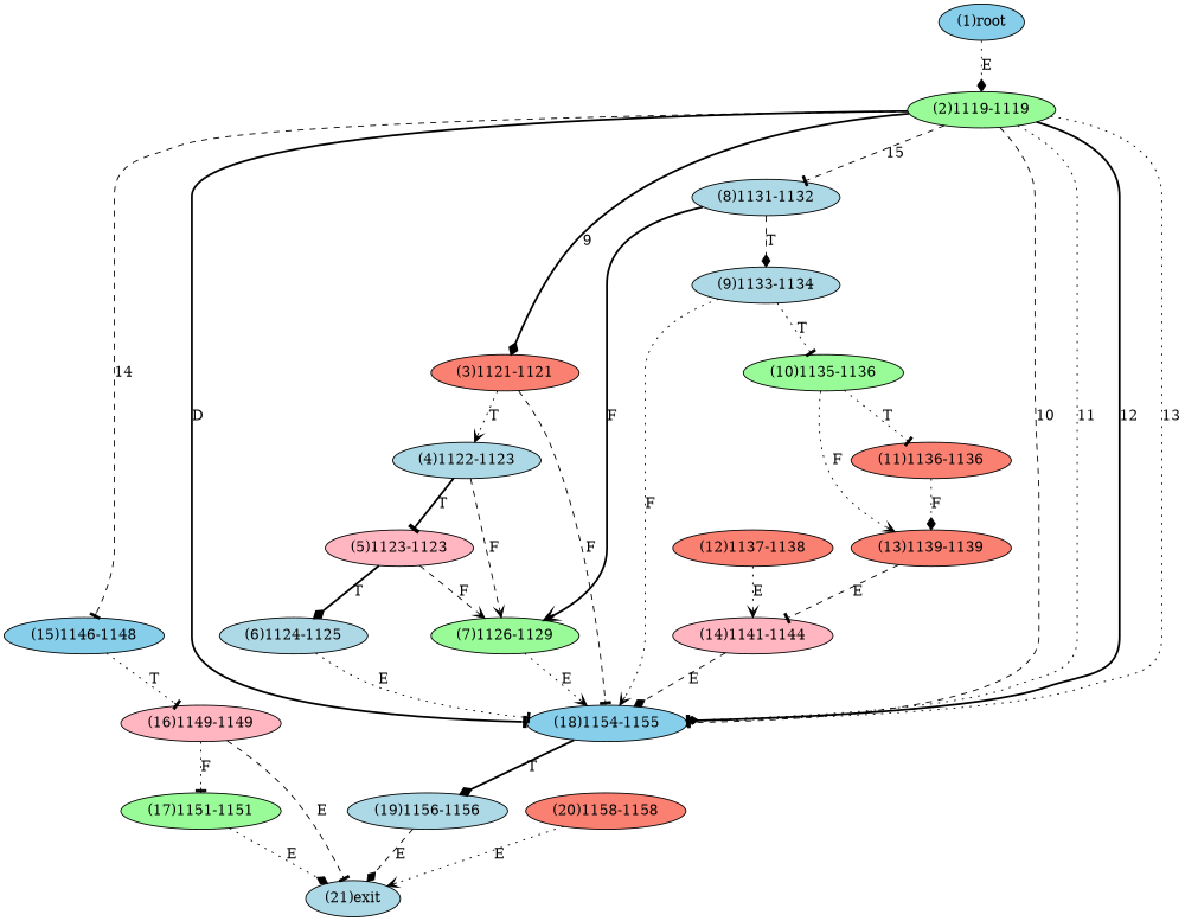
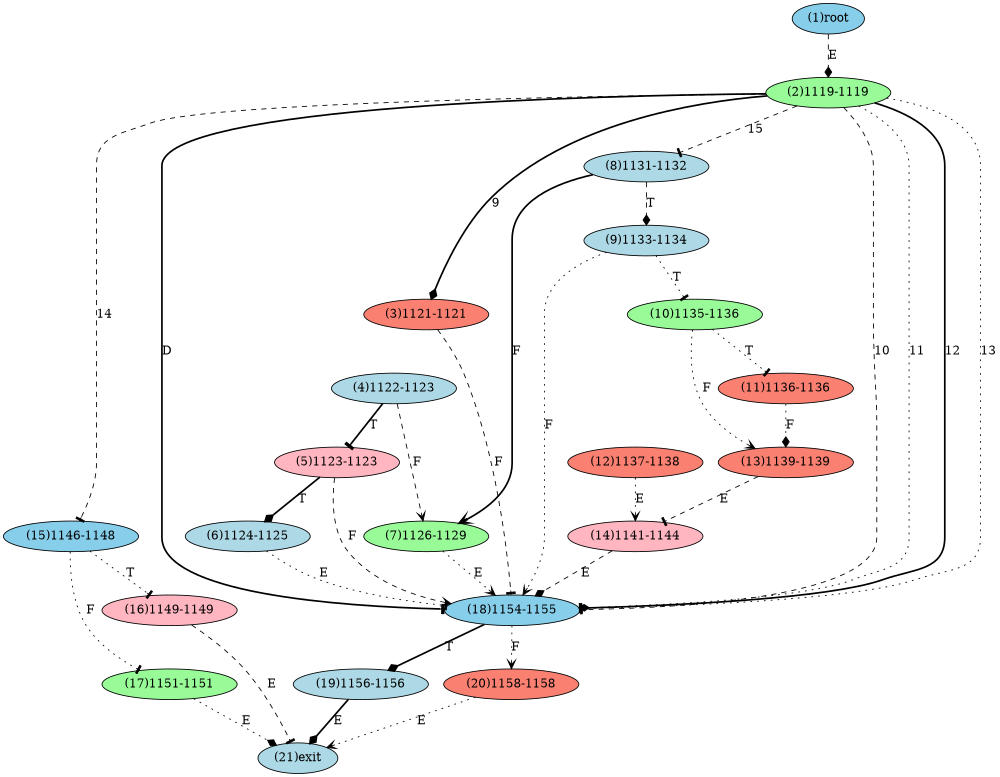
  digraph {
    fontname="DejaVu Serif"
    node [fillcolor=lightblue fontname="DejaVu Serif" style=filled]
    edge [arrowhead=tee fontname="DejaVu Serif" style=dotted]
    n1 [fillcolor=skyblue label="(1)root"]
    n2 [fillcolor=palegreen label="(2)1119-1119"]
    n3 [fillcolor=salmon label="(3)1121-1121"]
    n4 [label="(8)1131-1132"]
    n5 [fillcolor=skyblue label="(15)1146-1148"]
    n6 [fillcolor=skyblue label="(18)1154-1155"]
    n7 [label="(4)1122-1123"]
    n8 [fillcolor=palegreen label="(7)1126-1129"]
    n9 [label="(9)1133-1134"]
    n10 [fillcolor=palegreen label="(17)1151-1151"]
    n11 [fillcolor=lightpink label="(16)1149-1149"]
    n12 [label="(19)1156-1156"]
    n13 [fillcolor=salmon label="(20)1158-1158"]
    n14 [fillcolor=lightpink label="(5)1123-1123"]
    n15 [label="(6)1124-1125"]
    n16 [fillcolor=palegreen label="(10)1135-1136"]
    n17 [fillcolor=salmon label="(11)1136-1136"]
    n18 [fillcolor=salmon label="(13)1139-1139"]
    n19 [fillcolor=lightpink label="(14)1141-1144"]
    n20 [fillcolor=salmon label="(12)1137-1138"]
    n21 [label="(21)exit"]
-   n1 -> n2 [arrowhead=diamond label=E]
+   n1 -> n2 [arrowhead=diamond label=E style=dashed]
    n2 -> n3 [arrowhead=diamond label=9 style=bold]
    n2 -> n4 [label=15 style=dashed]
    n2 -> n5 [label=14 style=dashed]
    n2 -> n6 [label=10 style=dashed]
    n2 -> n6 [arrowhead=diamond label=11]
    n2 -> n6 [label=12 style=bold]
    n2 -> n6 [label=13]
    n2 -> n6 [label=D style=bold]
    n3 -> n6 [label=F style=dashed]
-   n3 -> n7 [arrowhead=vee label=T]
    n4 -> n8 [arrowhead=vee label=F style=bold]
    n4 -> n9 [arrowhead=diamond label=T style=dashed]
-   n11 -> n10 [label=F]
+   n5 -> n10 [label=F]
    n5 -> n11 [label=T]
    n6 -> n12 [arrowhead=diamond label=T style=bold]
+   n6 -> n13 [arrowhead=vee label=F]
    n7 -> n8 [arrowhead=vee label=F style=dashed]
    n7 -> n14 [label=T style=bold]
    n8 -> n6 [arrowhead=vee label=E]
    n9 -> n6 [arrowhead=vee label=F]
    n9 -> n16 [label=T]
    n10 -> n21 [arrowhead=diamond label=E]
    n11 -> n21 [label=E style=dashed]
-   n12 -> n21 [arrowhead=diamond label=E style=dashed]
+   n12 -> n21 [arrowhead=diamond label=E style=bold]
    n13 -> n21 [arrowhead=vee label=E]
-   n14 -> n8 [arrowhead=vee label=F style=dashed]
+   n14 -> n6 [arrowhead=vee label=F style=dashed]
    n14 -> n15 [arrowhead=diamond label=T style=bold]
    n15 -> n6 [label=E]
    n16 -> n17 [label=T]
    n16 -> n18 [arrowhead=vee label=F]
    n17 -> n18 [arrowhead=diamond label=F]
    n18 -> n19 [label=E style=dashed]
    n19 -> n6 [arrowhead=diamond label=E style=dashed]
    n20 -> n19 [arrowhead=vee label=E]
  }
